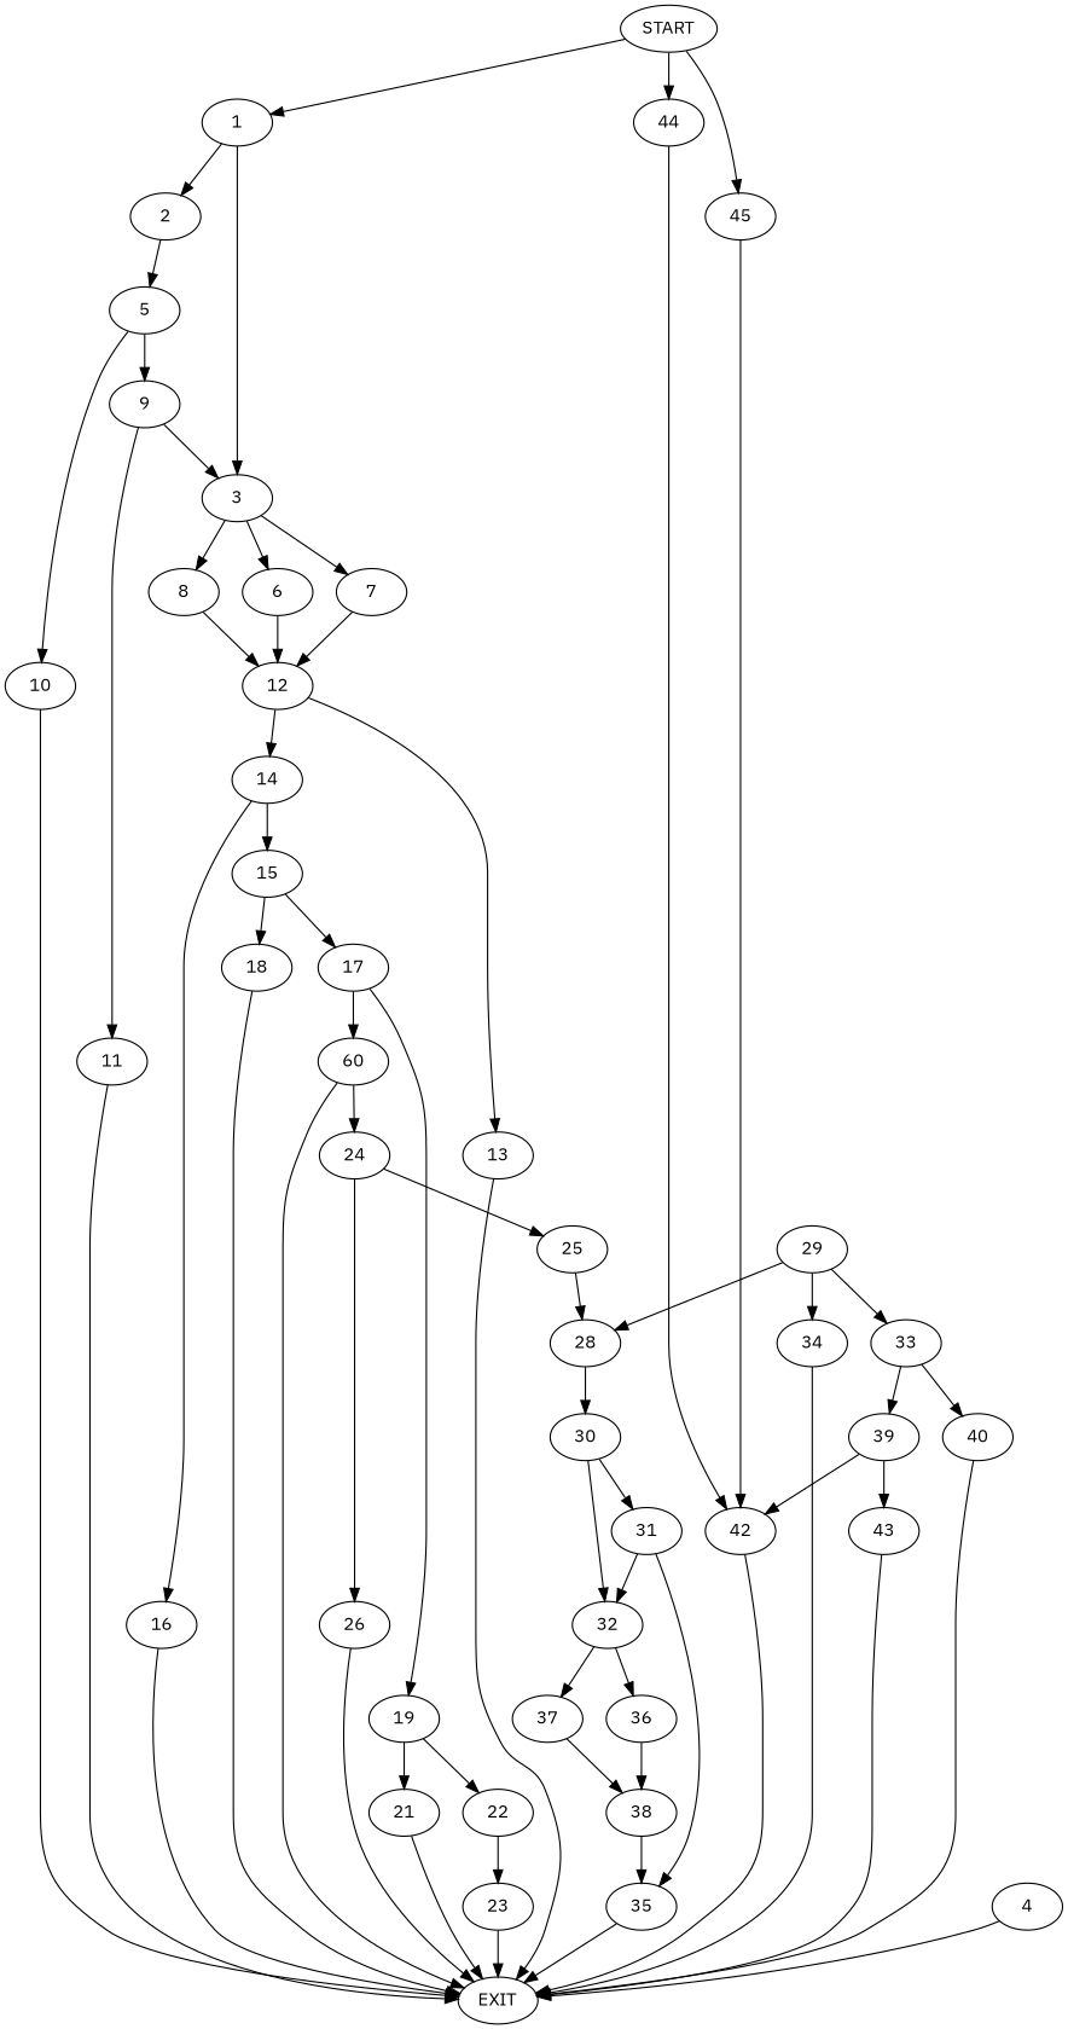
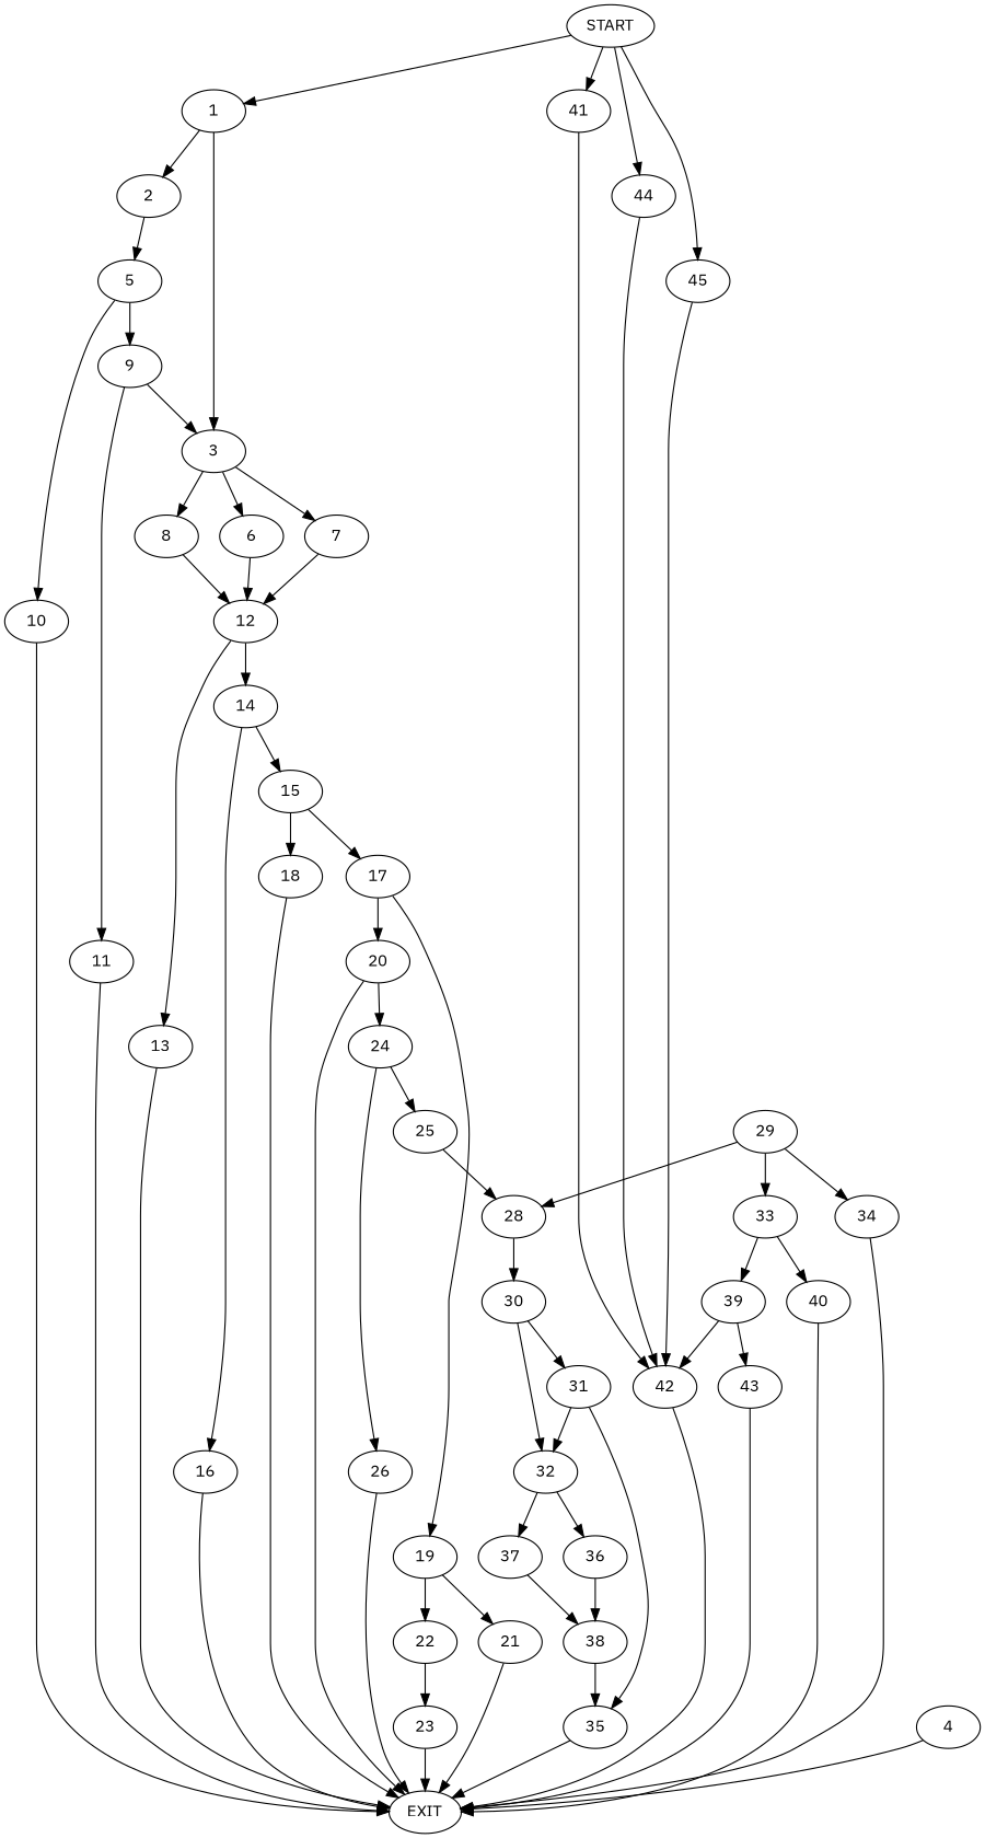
  digraph {
    fontname="IBM Plex Sans"
    node [fontname="IBM Plex Sans"]
    edge [fontname="IBM Plex Sans"]
    n1 [label=START]
    1
+   41
    44
    45
    2
    3
    42
    n9 [label=EXIT]
    5
    6
    7
    8
    4
    9
    10
    12
    11
    13
    14
    15
    16
    17
    18
    19
-   20 [label=60]
+   20
    21
    22
    24
    23
    25
    26
    28
    30
    29
    33
    34
    31
    32
    39
    40
    35
    36
    37
    38
    43
    n1 -> 1
+   n1 -> 41
    n1 -> 44
    n1 -> 45
    1 -> 2
    1 -> 3
+   41 -> 42
    44 -> 42
    45 -> 42
    2 -> 5
    3 -> 6
    3 -> 7
    3 -> 8
    42 -> n9
    5 -> 9
    5 -> 10
    6 -> 12
    7 -> 12
    8 -> 12
    4 -> n9
    9 -> 3
    9 -> 11
    10 -> n9
    12 -> 13
    12 -> 14
    11 -> n9
    13 -> n9
    14 -> 15
    14 -> 16
    15 -> 17
    15 -> 18
    16 -> n9
    17 -> 19
    17 -> 20
    18 -> n9
    19 -> 21
    19 -> 22
    20 -> n9
    20 -> 24
    21 -> n9
    22 -> 23
    24 -> 25
    24 -> 26
    23 -> n9
    25 -> 28
    26 -> n9
    28 -> 30
    30 -> 31
    30 -> 32
    29 -> 28
    29 -> 33
    29 -> 34
    33 -> 39
    33 -> 40
    34 -> n9
    31 -> 32
    31 -> 35
    32 -> 36
    32 -> 37
    39 -> 42
    39 -> 43
    40 -> n9
    35 -> n9
    36 -> 38
    37 -> 38
    38 -> 35
    43 -> n9
  }
